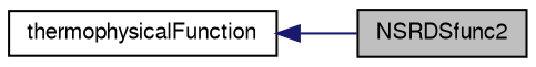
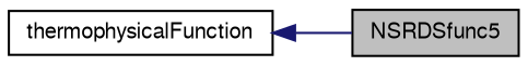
  digraph {
    rankdir=LR
    node [color=black fontname=FreeSans fontsize=10 shape=record]
-   n1 [fillcolor=grey75 fontcolor=black height=0.2 label=NSRDSfunc2 style=filled width=0.4]
+   n1 [fillcolor=grey75 fontcolor=black height=0.2 label=NSRDSfunc5 style=filled width=0.4]
    n2 [height=0.2 label=thermophysicalFunction width=0.4]
    n2 -> n1 [color=midnightblue dir=back fontname=FreeSans fontsize=10 labelfontname=FreeSans labelfontsize=10 style=solid]
  }
